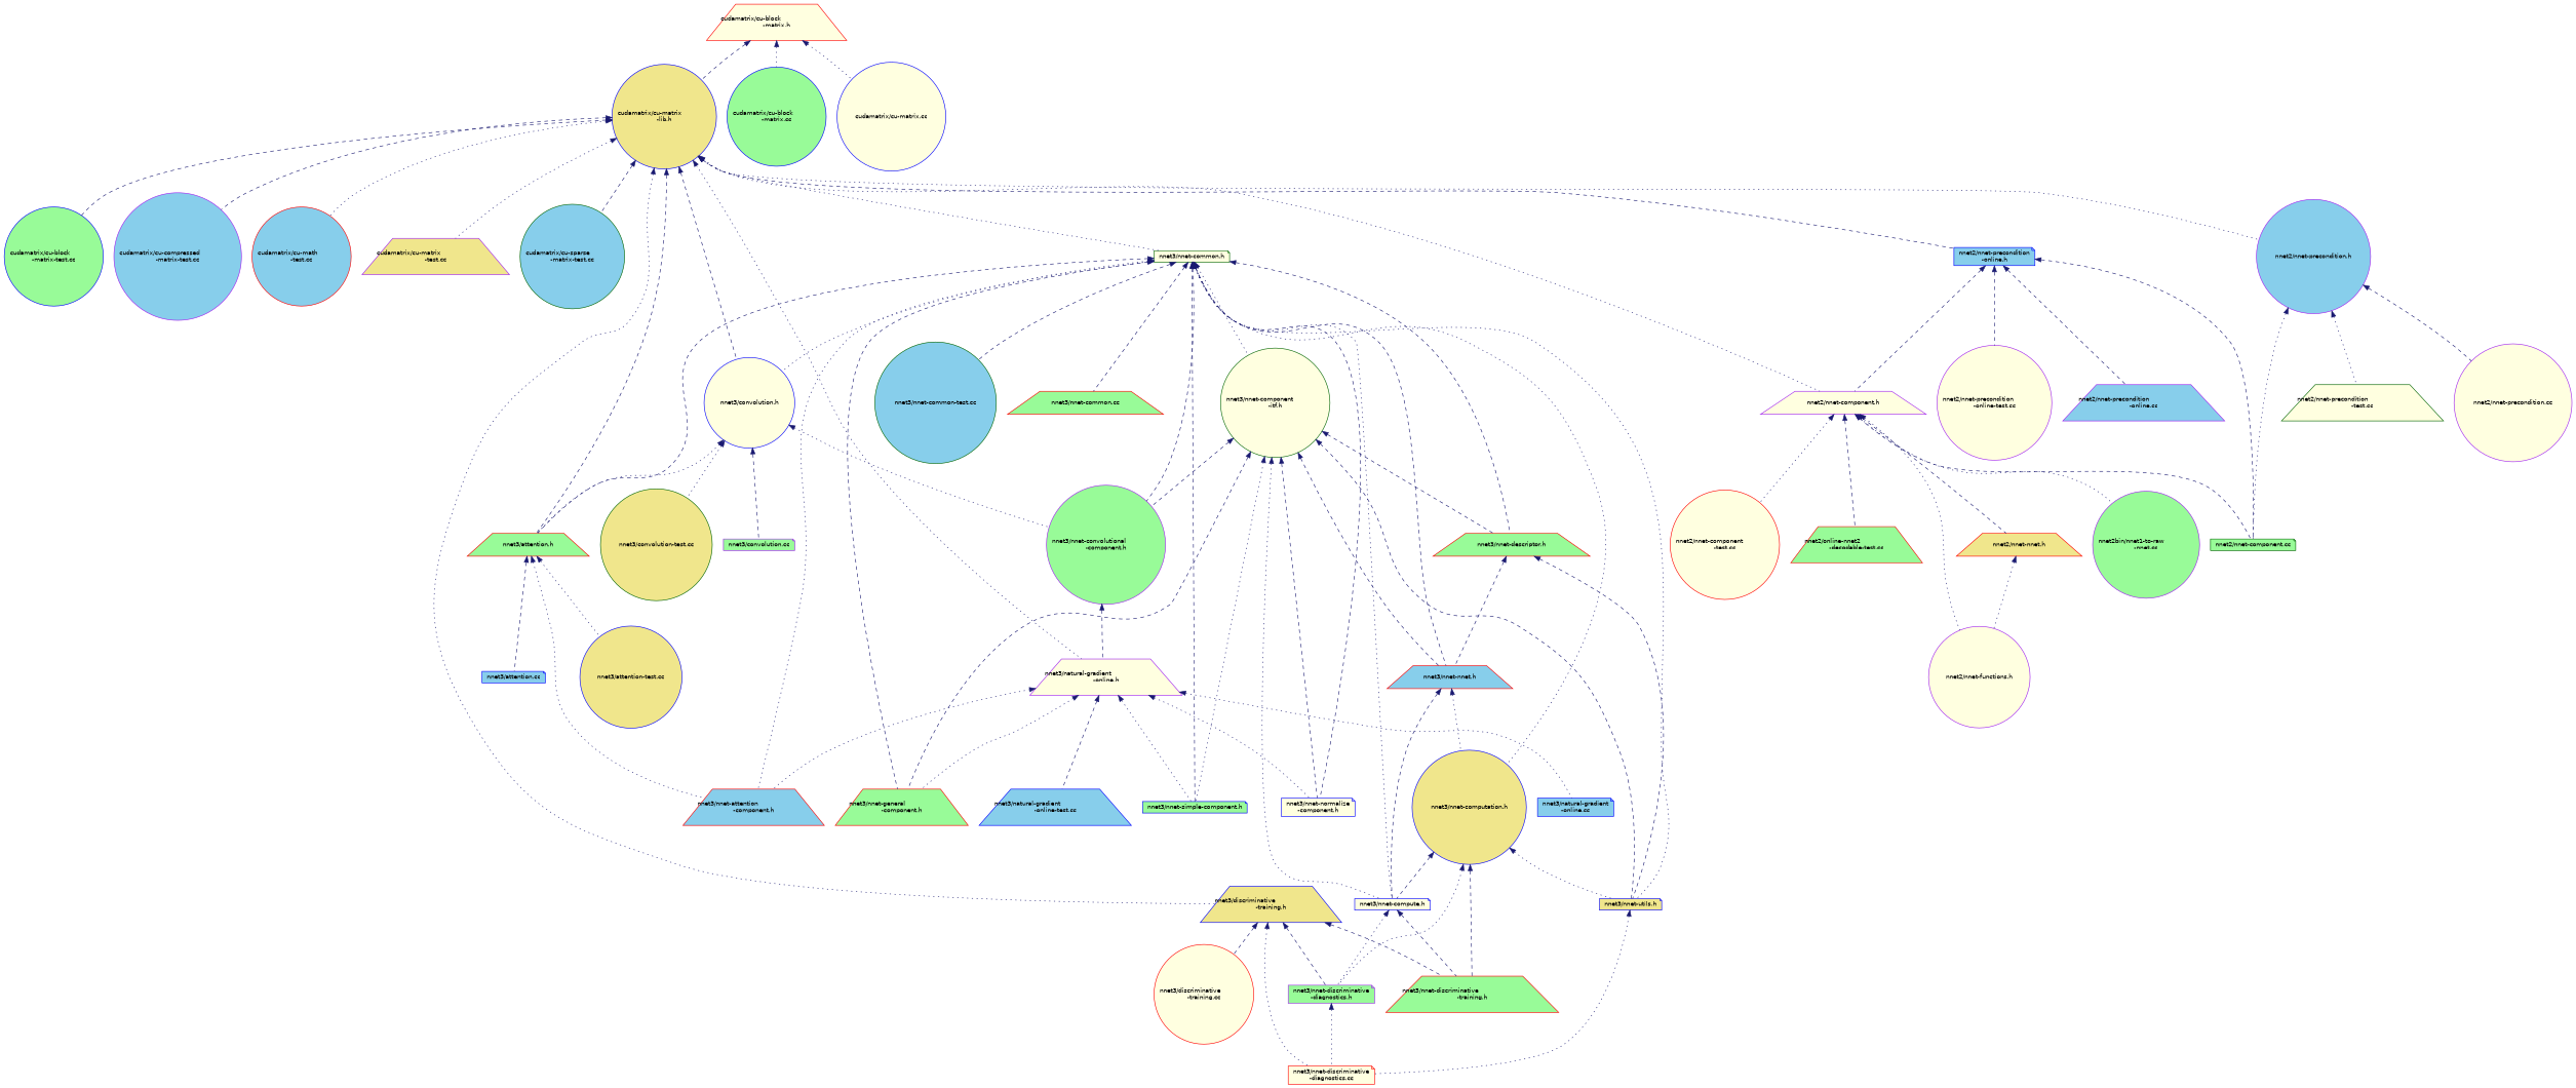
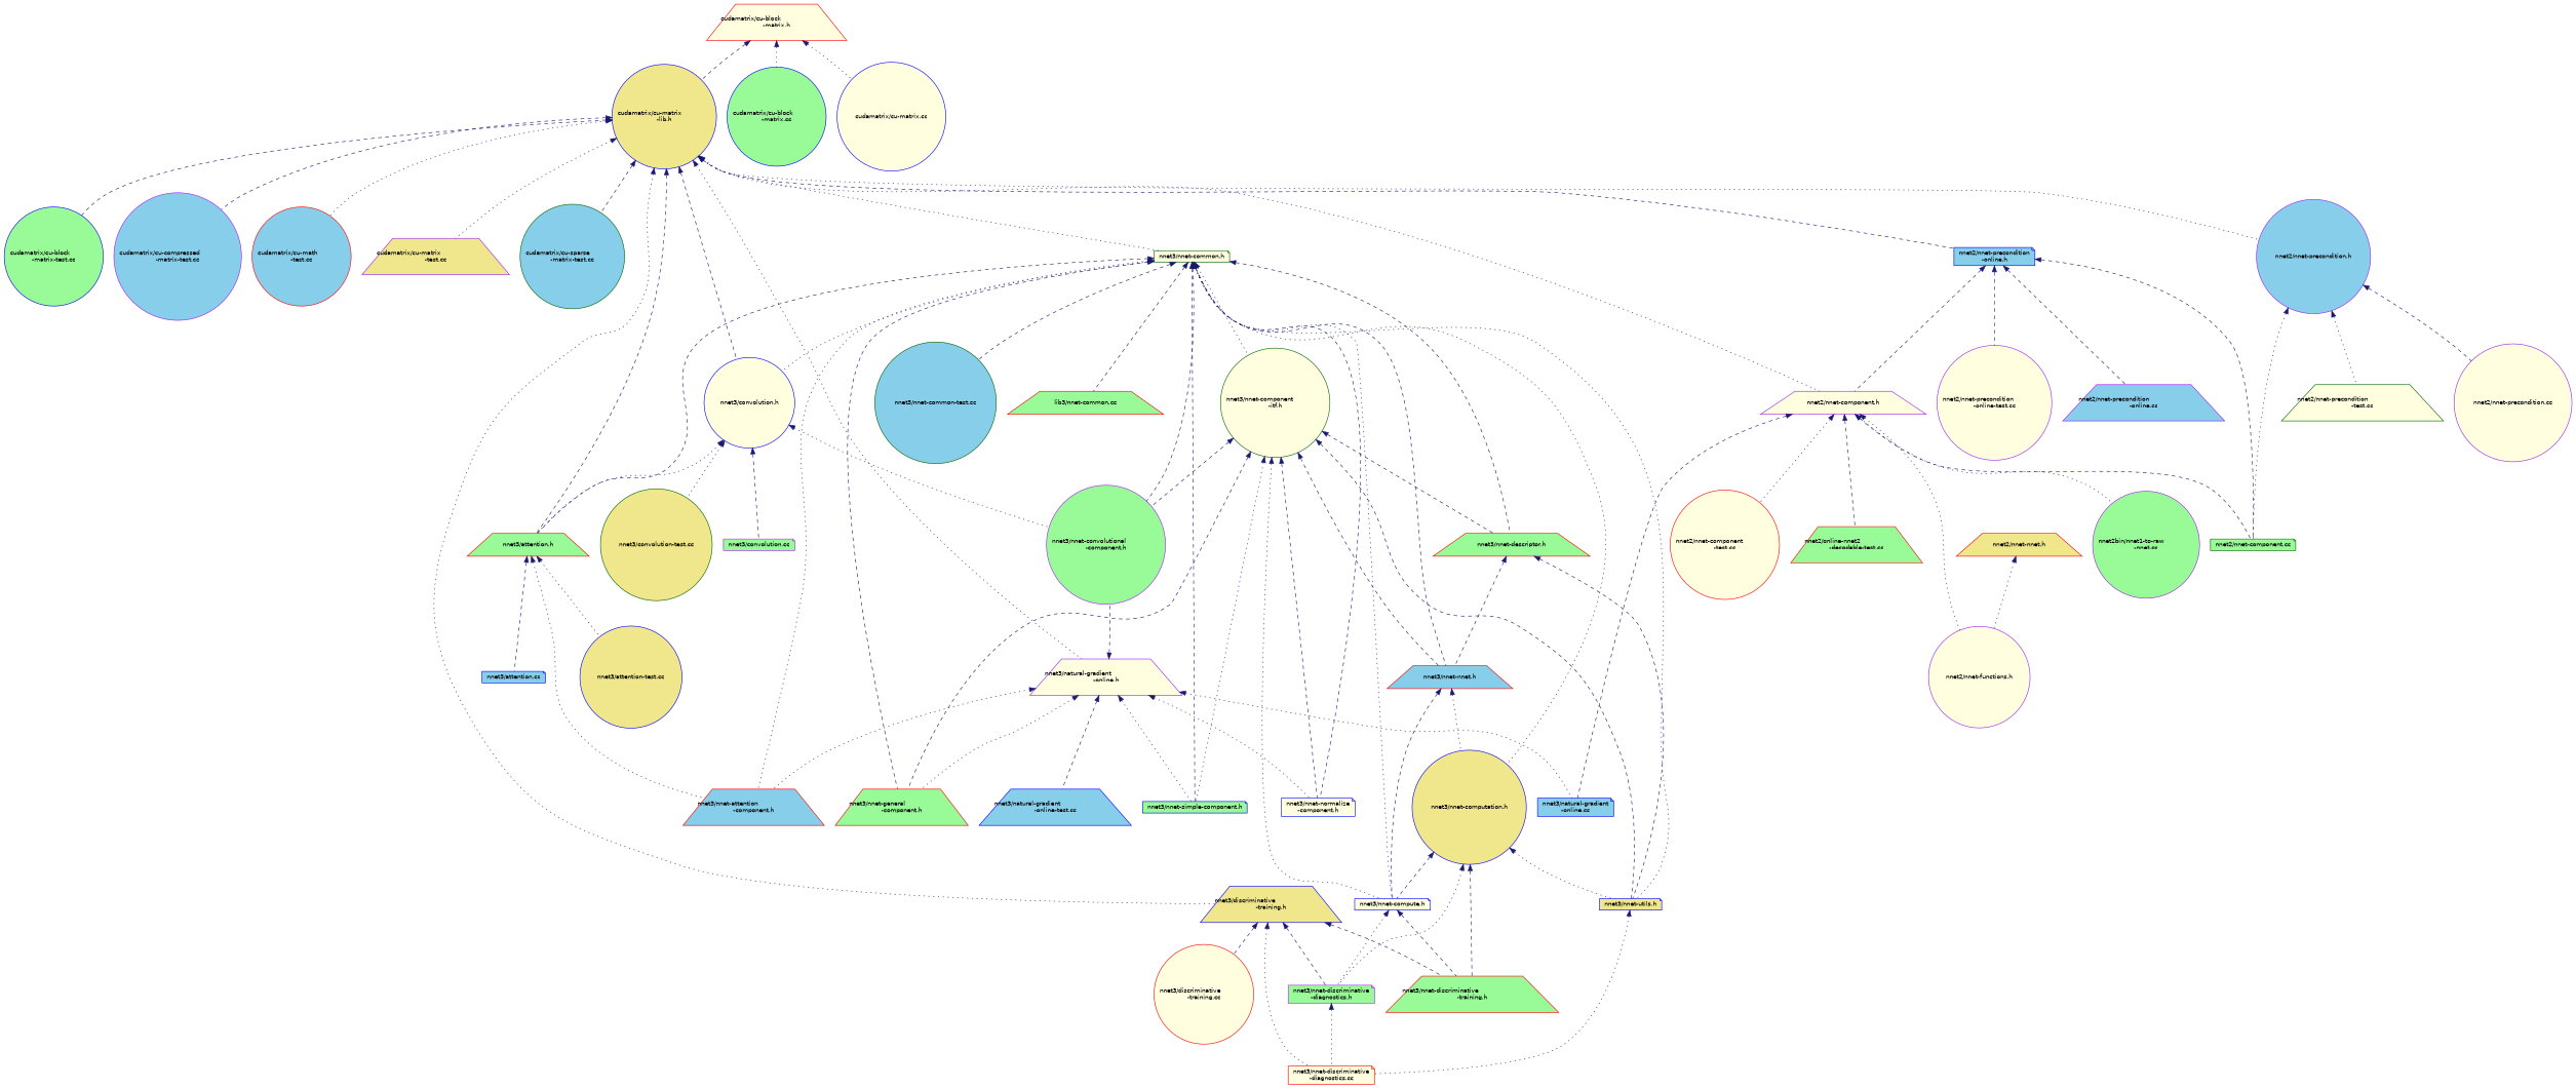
  digraph {
    node [color=blue fillcolor=lightyellow fontname=Helvetica fontsize=10 shape=circle style=filled]
    edge [color=midnightblue dir=back fontname=Helvetica fontsize=10 labelfontname=Helvetica labelfontsize=10 style=dashed]
    n1 [color=red fontcolor=black height=0.2 label="cudamatrix/cu-block\l-matrix.h" shape=trapezium width=0.4]
    n2 [fillcolor=khaki height=0.2 label="cudamatrix/cu-matrix\l-lib.h" width=0.4]
    n3 [fillcolor=palegreen height=0.2 label="cudamatrix/cu-block\l-matrix.cc" width=0.4]
    n4 [height=0.2 label="cudamatrix/cu-matrix.cc" width=0.4]
    n5 [fillcolor=palegreen height=0.2 label="cudamatrix/cu-block\l-matrix-test.cc" width=0.4]
    n6 [color=purple fillcolor=skyblue height=0.2 label="cudamatrix/cu-compressed\l-matrix-test.cc" width=0.4]
    n7 [color=red fillcolor=skyblue height=0.2 label="cudamatrix/cu-math\l-test.cc" width=0.4]
    n8 [color=purple fillcolor=khaki height=0.2 label="cudamatrix/cu-matrix\l-test.cc" shape=trapezium width=0.4]
    n9 [color=darkgreen fillcolor=skyblue height=0.2 label="cudamatrix/cu-sparse\l-matrix-test.cc" width=0.4]
    n10 [color=darkgreen height=0.2 label="nnet3/nnet-common.h" shape=note width=0.4]
    n11 [color=red fillcolor=palegreen height=0.2 label="nnet3/attention.h" shape=trapezium width=0.4]
    n12 [height=0.2 label="nnet3/convolution.h" width=0.4]
    n13 [color=purple height=0.2 label="nnet2/nnet-component.h" shape=trapezium width=0.4]
    n14 [fillcolor=skyblue height=0.2 label="nnet2/nnet-precondition\l-online.h" shape=note width=0.4]
    n15 [color=purple fillcolor=skyblue height=0.2 label="nnet2/nnet-precondition.h" width=0.4]
    n16 [fillcolor=khaki height=0.2 label="nnet3/discriminative\l-training.h" shape=trapezium width=0.4]
    n17 [color=purple height=0.2 label="nnet3/natural-gradient\l-online.h" shape=trapezium width=0.4]
    n18 [color=darkgreen height=0.2 label="nnet3/nnet-component\l-itf.h" width=0.4]
    n19 [color=red fillcolor=skyblue height=0.2 label="nnet3/nnet-nnet.h" shape=trapezium width=0.4]
    n20 [fillcolor=khaki height=0.2 label="nnet3/nnet-computation.h" width=0.4]
    n21 [height=0.2 label="nnet3/nnet-compute.h" shape=note width=0.4]
    n22 [fillcolor=khaki height=0.2 label="nnet3/nnet-utils.h" shape=note width=0.4]
    n23 [color=red fillcolor=palegreen height=0.2 label="nnet3/nnet-descriptor.h" shape=trapezium width=0.4]
    n24 [color=red fillcolor=skyblue height=0.2 label="nnet3/nnet-attention\l-component.h" shape=trapezium width=0.4]
    n25 [fillcolor=palegreen height=0.2 label="nnet3/nnet-simple-component.h" shape=note width=0.4]
    n26 [height=0.2 label="nnet3/nnet-normalize\l-component.h" shape=note width=0.4]
    n27 [color=red fillcolor=palegreen height=0.2 label="nnet3/nnet-general\l-component.h" shape=trapezium width=0.4]
    n28 [color=purple fillcolor=palegreen height=0.2 label="nnet3/nnet-convolutional\l-component.h" width=0.4]
    n29 [color=darkgreen fillcolor=skyblue height=0.2 label="nnet3/nnet-common-test.cc" width=0.4]
-   n30 [color=red fillcolor=palegreen height=0.2 label="nnet3/nnet-common.cc" shape=trapezium width=0.4]
+   n30 [color=red fillcolor=palegreen height=0.2 label="lib3/nnet-common.cc" shape=trapezium width=0.4]
    n31 [fillcolor=khaki height=0.2 label="nnet3/attention-test.cc" width=0.4]
    n32 [fillcolor=skyblue height=0.2 label="nnet3/attention.cc" shape=note width=0.4]
    n33 [color=darkgreen fillcolor=khaki height=0.2 label="nnet3/convolution-test.cc" width=0.4]
    n34 [color=purple fillcolor=palegreen height=0.2 label="nnet3/convolution.cc" shape=note width=0.4]
    n35 [color=red fillcolor=khaki height=0.2 label="nnet2/nnet-nnet.h" shape=trapezium width=0.4]
    n36 [color=purple height=0.2 label="nnet2/nnet-functions.h" width=0.4]
    n37 [color=purple fillcolor=palegreen height=0.2 label="nnet2bin/nnet1-to-raw\l-nnet.cc" width=0.4]
    n38 [color=red height=0.2 label="nnet2/nnet-component\l-test.cc" width=0.4]
    n39 [color=darkgreen fillcolor=palegreen height=0.2 label="nnet2/nnet-component.cc" shape=note width=0.4]
    n40 [color=red fillcolor=palegreen height=0.2 label="nnet2/online-nnet2\l-decodable-test.cc" shape=trapezium width=0.4]
    n41 [color=purple height=0.2 label="nnet2/nnet-precondition\l-online-test.cc" width=0.4]
    n42 [color=purple fillcolor=skyblue height=0.2 label="nnet2/nnet-precondition\l-online.cc" shape=trapezium width=0.4]
    n43 [color=darkgreen height=0.2 label="nnet2/nnet-precondition\l-test.cc" shape=trapezium width=0.4]
    n44 [color=purple height=0.2 label="nnet2/nnet-precondition.cc" width=0.4]
    n45 [color=purple fillcolor=palegreen height=0.2 label="nnet3/nnet-discriminative\l-diagnostics.h" shape=note width=0.4]
    n46 [color=red fillcolor=palegreen height=0.2 label="nnet3/nnet-discriminative\l-training.h" shape=trapezium width=0.4]
    n47 [color=red height=0.2 label="nnet3/nnet-discriminative\l-diagnostics.cc" shape=note width=0.4]
    n48 [color=red height=0.2 label="nnet3/discriminative\l-training.cc" width=0.4]
    n49 [fillcolor=skyblue height=0.2 label="nnet3/natural-gradient\l-online-test.cc" shape=trapezium width=0.4]
    n50 [fillcolor=skyblue height=0.2 label="nnet3/natural-gradient\l-online.cc" shape=note width=0.4]
    n1 -> n2
    n1 -> n3 [style=dotted]
    n1 -> n4 [style=dotted]
    n2 -> n5
    n2 -> n6
    n2 -> n7 [style=dotted]
    n2 -> n8 [style=dotted]
    n2 -> n9
    n2 -> n10 [style=dotted]
    n2 -> n11
    n2 -> n12
    n2 -> n13 [style=dotted]
    n2 -> n14
    n2 -> n15 [style=dotted]
    n2 -> n16 [style=dotted]
    n2 -> n17 [style=dotted]
    n10 -> n11
    n10 -> n12 [style=dotted]
    n10 -> n18 [style=dotted]
    n10 -> n19
    n10 -> n20 [style=dotted]
    n10 -> n21 [style=dotted]
    n10 -> n22 [style=dotted]
    n10 -> n23
    n10 -> n24 [style=dotted]
    n10 -> n25
    n10 -> n26
    n10 -> n27
    n10 -> n28
    n10 -> n29
    n10 -> n30
    n11 -> n24 [style=dotted]
    n11 -> n31 [style=dotted]
    n11 -> n32
    n12 -> n11 [style=dotted]
    n12 -> n28 [style=dotted]
    n12 -> n33 [style=dotted]
    n12 -> n34
-   n13 -> n35
+   n13 -> n50
    n13 -> n36 [style=dotted]
    n13 -> n37 [style=dotted]
    n13 -> n38 [style=dotted]
    n13 -> n39
    n13 -> n40
    n14 -> n13
    n14 -> n39
    n14 -> n41
    n14 -> n42
    n15 -> n39 [style=dotted]
    n15 -> n43 [style=dotted]
    n15 -> n44
    n16 -> n45
    n16 -> n46
    n16 -> n47 [style=dotted]
    n16 -> n48
    n17 -> n24 [style=dotted]
    n17 -> n25 [style=dotted]
    n17 -> n26 [style=dotted]
    n17 -> n27 [style=dotted]
-   n28 -> n17
+   n17 -> n28
    n17 -> n49
    n17 -> n50 [style=dotted]
    n18 -> n19
    n18 -> n21 [style=dotted]
    n18 -> n22
    n18 -> n23
    n18 -> n25 [style=dotted]
    n18 -> n26
    n18 -> n27
    n18 -> n28
    n19 -> n20 [style=dotted]
    n19 -> n21
    n20 -> n21
    n20 -> n22 [style=dotted]
    n20 -> n45 [style=dotted]
    n20 -> n46
    n21 -> n45 [style=dotted]
    n21 -> n46
    n22 -> n47 [style=dotted]
    n23 -> n19
    n23 -> n22
    n35 -> n36 [style=dotted]
    n45 -> n47 [style=dotted]
  }
